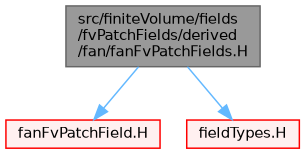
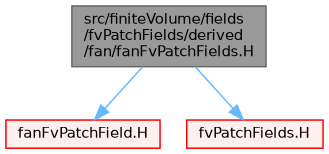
  digraph {
    node [color=red fillcolor="#FFF0F0" fontname=Helvetica fontsize=10 shape=box style=filled]
    edge [color=steelblue1 fontname=Helvetica fontsize=10 labelfontname=Helvetica labelfontsize=10 style=solid]
    n1 [color=gray40 fillcolor=grey60 fontcolor=black height=0.2 label="src/finiteVolume/fields\l/fvPatchFields/derived\l/fan/fanFvPatchFields.H" width=0.4]
    n2 [height=0.2 label="fanFvPatchField.H" width=0.4]
-   n3 [height=0.2 label="fieldTypes.H" width=0.4]
+   n3 [height=0.2 label="fvPatchFields.H" width=0.4]
    n1 -> n2
    n1 -> n3
  }
